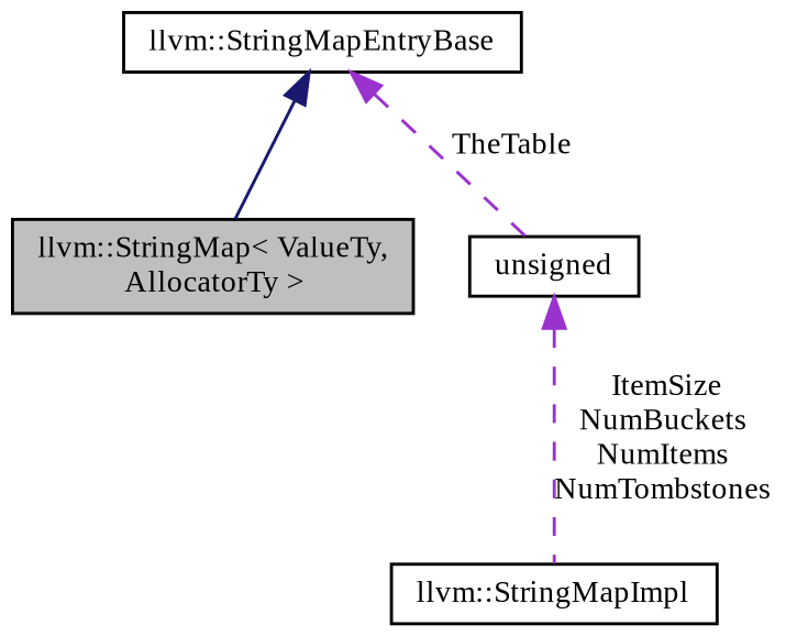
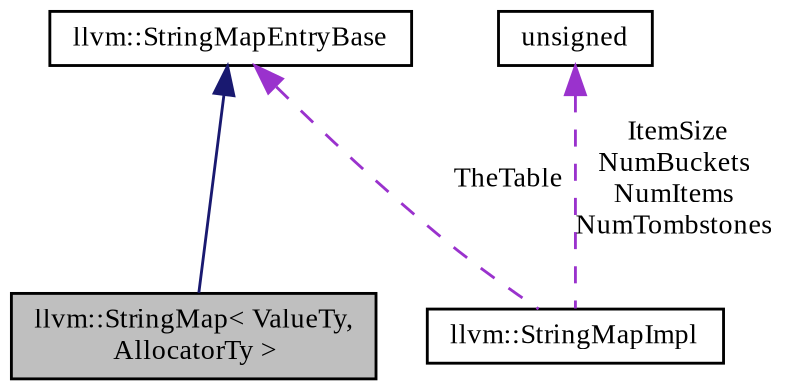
  digraph {
    fontname="Liberation Serif"
    node [color=black fontname="Liberation Serif" fontsize=10 shape=box]
    edge [color=darkorchid3 dir=back fontname="Liberation Serif" fontsize=10 labelfontname=Helvetica labelfontsize=10 style=dashed]
    n1 [fillcolor=grey75 fontcolor=black height=0.2 label="llvm::StringMap\< ValueTy,\l AllocatorTy \>" style=filled width=0.4]
    n2 [height=0.2 label="llvm::StringMapImpl" width=0.4]
    n3 [height=0.2 label="llvm::StringMapEntryBase" width=0.4]
    n4 [height=0.2 label=unsigned width=0.4]
    n3 -> n1 [color=midnightblue style=solid]
-   n3 -> n4 [label=" TheTable"]
+   n3 -> n2 [label=" TheTable"]
    n4 -> n2 [label=" ItemSize\nNumBuckets\nNumItems\nNumTombstones"]
  }
